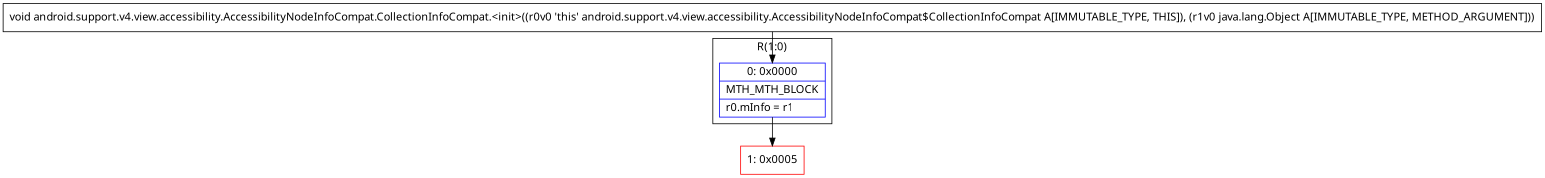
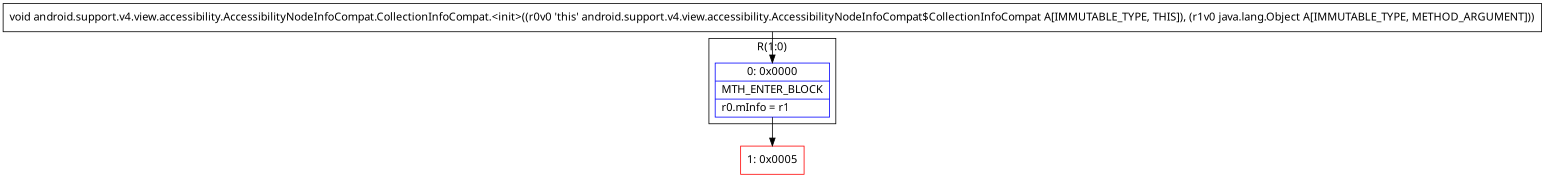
  digraph {
    fontname="Noto Sans"
    node [shape=record fontname="Noto Sans"]
    edge [fontname="Noto Sans"]
-   n1 [color=blue label="{0\:\ 0x0000|MTH_MTH_BLOCK\l|r0.mInfo = r1\l}"]
+   n1 [color=blue label="{0\:\ 0x0000|MTH_ENTER_BLOCK\l|r0.mInfo = r1\l}"]
    n2 [color=red label="{1\:\ 0x0005}"]
    n3 [label="{void android.support.v4.view.accessibility.AccessibilityNodeInfoCompat.CollectionInfoCompat.\<init\>((r0v0 'this' android.support.v4.view.accessibility.AccessibilityNodeInfoCompat$CollectionInfoCompat A[IMMUTABLE_TYPE, THIS]), (r1v0 java.lang.Object A[IMMUTABLE_TYPE, METHOD_ARGUMENT])) }"]
    subgraph cluster_1 {
      label="R(1:0)"
      n1
    }
    n1 -> n2
    n3 -> n1
  }
